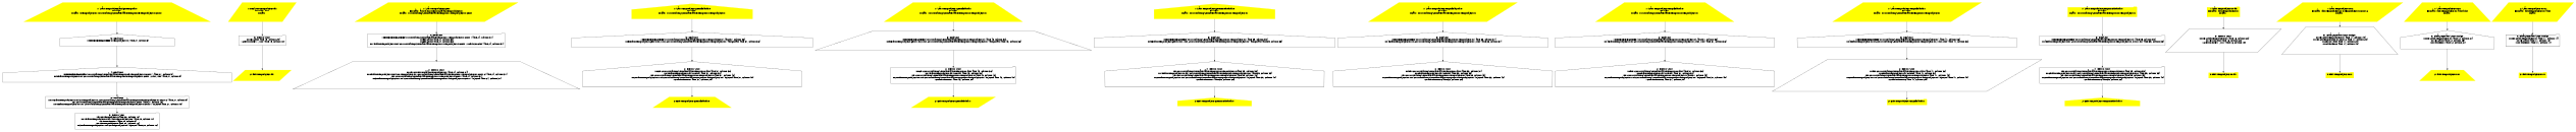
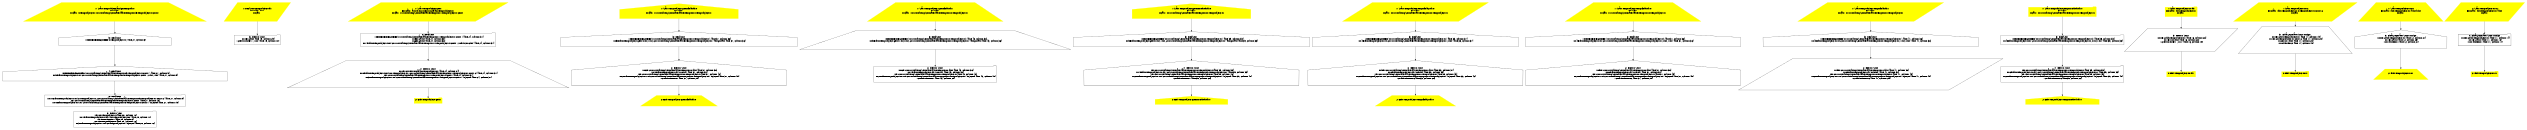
  digraph {
    node [color=yellow shape=house style=filled]
    n1 [label="1: Start temp_object::assign_temp_div0\nFormals: \nLocals:  x:temp_object::X 0$?%__sil_tmpSIL_materialize_temp__n$5:temp_object::X const  \n  " shape=trapezium]
    n2 [label="5:  DeclStmt \n   VARIABLE_DECLARED(x:temp_object::X); [line 27, column 3]\n " color="" style=""]
    n3 [label="4:  DeclStmt \n   VARIABLE_DECLARED(0$?%__sil_tmpSIL_materialize_temp__n$5:temp_object::X const ); [line 27, column 9]\n  n$9=_fun_temp_object::X::X(&0$?%__sil_tmpSIL_materialize_temp__n$5:temp_object::X const *,0:int,1:int) [line 27, column 9]\n " color="" style=""]
    n4 [label="6:  DeclStmt \n   n$10=_fun_temp_object::X::X(&x:temp_object::X*,&0$?%__sil_tmpSIL_materialize_temp__n$5:temp_object::X const &) [line 27, column 9]\n  _=*&0$?%__sil_tmpSIL_materialize_temp__n$5:temp_object::X const  [line 27, column 15]\n  n$7=_fun_temp_object::X::~X(&0$?%__sil_tmpSIL_materialize_temp__n$5:temp_object::X const *) injected [line 27, column 15]\n " shape=folder color="" style=""]
    n5 [label="3:  Return Stmt \n   _=*&x:temp_object::X [line 28, column 10]\n  n$1=_fun_temp_object::X::div(&x:temp_object::X&) [line 28, column 10]\n  *&return:int=n$1 [line 28, column 3]\n  _=*&x:temp_object::X [line 28, column 16]\n  n$3=_fun_temp_object::X::~X(&x:temp_object::X*) injected [line 28, column 16]\n " shape=folder color="" style=""]
    n6 [label="1: DeclStmt temp_object::div\nFormals:  f:int\nLocals:  \n  " shape=parallelogram]
    n7 [label="3:  Return Stmt \n   n$0=*&f:int [line 19, column 29]\n  *&return:int=(1 / n$0) [line 19, column 18]\n " shape=folder color="" style=""]
-   n8 [label="2: Exit temp_object::div \n  " shape=parallelogram]
    n9 [label="1: Start temp_object::getX\nFormals:  a:int b:int __return_param:temp_object::X*\nLocals:  0$?%__sil_tmpSIL_materialize_temp__n$1:temp_object::X const  \n  " shape=parallelogram]
    n10 [label="3:  DeclStmt \n   VARIABLE_DECLARED(0$?%__sil_tmpSIL_materialize_temp__n$1:temp_object::X const ); [line 24, column 31]\n  n$5=*&a:int [line 24, column 33]\n  n$6=*&b:int [line 24, column 36]\n  n$7=_fun_temp_object::X::X(&0$?%__sil_tmpSIL_materialize_temp__n$1:temp_object::X const *,n$5:int,n$6:int) [line 24, column 31]\n " shape=folder color="" style=""]
    n11 [label="4:  Return Stmt \n   n$0=*&__return_param:temp_object::X* [line 24, column 24]\n  n$8=_fun_temp_object::X::X(n$0:temp_object::X*,&0$?%__sil_tmpSIL_materialize_temp__n$1:temp_object::X const &) [line 24, column 31]\n  _=*&0$?%__sil_tmpSIL_materialize_temp__n$1:temp_object::X const  [line 24, column 37]\n  n$3=_fun_temp_object::X::~X(&0$?%__sil_tmpSIL_materialize_temp__n$1:temp_object::X const *) injected [line 24, column 37]\n " shape=trapezium color="" style=""]
+   n12 [label="2: Exit temp_object::getX \n  " shape=folder]
    n13 [label="1: Start temp_object::getX_field_div0\nFormals: \nLocals:  0$?%__sil_tmpSIL_materialize_temp__n$0:temp_object::X \n  "]
    n14 [label="3:  DeclStmt \n   VARIABLE_DECLARED(0$?%__sil_tmpSIL_materialize_temp__n$0:temp_object::X); [line 37, column 36]\n  n$5=_fun_temp_object::getX(0:int,1:int,&0$?%__sil_tmpSIL_materialize_temp__n$0:temp_object::X*) assign_last [line 37, column 36]\n " color="" style=""]
    n15 [label="4:  Return Stmt \n   n$6=*&0$?%__sil_tmpSIL_materialize_temp__n$0.f:int [line 37, column 36]\n  n$7=_fun_temp_object::div(n$6:int) [line 37, column 32]\n  _=*&0$?%__sil_tmpSIL_materialize_temp__n$0:temp_object::X [line 37, column 48]\n  n$2=_fun_temp_object::X::~X(&0$?%__sil_tmpSIL_materialize_temp__n$0:temp_object::X*) injected [line 37, column 48]\n  *&return:int=n$7 [line 37, column 25]\n " color="" style=""]
    n16 [label="2: Exit temp_object::getX_field_div0 \n  " shape=trapezium]
    n17 [label="1: Start temp_object::getX_field_div1\nFormals: \nLocals:  0$?%__sil_tmpSIL_materialize_temp__n$0:temp_object::X \n  " shape=trapezium]
    n18 [label="3:  DeclStmt \n   VARIABLE_DECLARED(0$?%__sil_tmpSIL_materialize_temp__n$0:temp_object::X); [line 43, column 36]\n  n$5=_fun_temp_object::getX(1:int,0:int,&0$?%__sil_tmpSIL_materialize_temp__n$0:temp_object::X*) assign_last [line 43, column 36]\n " shape=trapezium color="" style=""]
    n19 [label="4:  Return Stmt \n   n$6=*&0$?%__sil_tmpSIL_materialize_temp__n$0.f:int [line 43, column 36]\n  n$7=_fun_temp_object::div(n$6:int) [line 43, column 32]\n  _=*&0$?%__sil_tmpSIL_materialize_temp__n$0:temp_object::X [line 43, column 48]\n  n$2=_fun_temp_object::X::~X(&0$?%__sil_tmpSIL_materialize_temp__n$0:temp_object::X*) injected [line 43, column 48]\n  *&return:int=n$7 [line 43, column 25]\n " shape=folder color="" style=""]
-   n20 [label="2: Exit temp_object::getX_field_div1 \n  " shape=parallelogram]
    n21 [label="1: Start temp_object::getX_method_div0\nFormals: \nLocals:  0$?%__sil_tmpSIL_materialize_temp__n$0:temp_object::X \n  "]
    n22 [label="3:  DeclStmt \n   VARIABLE_DECLARED(0$?%__sil_tmpSIL_materialize_temp__n$0:temp_object::X); [line 39, column 33]\n  n$5=_fun_temp_object::getX(0:int,1:int,&0$?%__sil_tmpSIL_materialize_temp__n$0:temp_object::X*) assign_last [line 39, column 33]\n " color="" style=""]
    n23 [label="4:  Return Stmt \n   _=*&0$?%__sil_tmpSIL_materialize_temp__n$0:temp_object::X [line 39, column 33]\n  n$7=_fun_temp_object::X::div(&0$?%__sil_tmpSIL_materialize_temp__n$0:temp_object::X&) [line 39, column 33]\n  _=*&0$?%__sil_tmpSIL_materialize_temp__n$0:temp_object::X [line 39, column 48]\n  n$2=_fun_temp_object::X::~X(&0$?%__sil_tmpSIL_materialize_temp__n$0:temp_object::X*) injected [line 39, column 48]\n  *&return:int=n$7 [line 39, column 26]\n " color="" style=""]
    n24 [label="2: Exit temp_object::getX_method_div0 \n  "]
    n25 [label="1: Start temp_object::temp_field2_div0\nFormals: \nLocals:  0$?%__sil_tmpSIL_materialize_temp__n$0:temp_object::X \n  " shape=parallelogram]
    n26 [label="3:  DeclStmt \n   VARIABLE_DECLARED(0$?%__sil_tmpSIL_materialize_temp__n$0:temp_object::X); [line 33, column 37]\n  n$4=_fun_temp_object::X::X(&0$?%__sil_tmpSIL_materialize_temp__n$0:temp_object::X*,0:int) [line 33, column 37]\n " color="" style=""]
    n27 [label="4:  Return Stmt \n   n$5=*&0$?%__sil_tmpSIL_materialize_temp__n$0.f:int [line 33, column 37]\n  n$6=_fun_temp_object::div(n$5:int) [line 33, column 33]\n  _=*&0$?%__sil_tmpSIL_materialize_temp__n$0:temp_object::X [line 33, column 43]\n  n$2=_fun_temp_object::X::~X(&0$?%__sil_tmpSIL_materialize_temp__n$0:temp_object::X*) injected [line 33, column 43]\n  *&return:int=n$6 [line 33, column 26]\n " color="" style=""]
+   n28 [label="2: Exit temp_object::temp_field2_div0 \n  " shape=trapezium]
    n29 [label="1: Start temp_object::temp_field_div0\nFormals: \nLocals:  0$?%__sil_tmpSIL_materialize_temp__n$0:temp_object::X \n  " shape=trapezium]
    n30 [label="3:  DeclStmt \n   VARIABLE_DECLARED(0$?%__sil_tmpSIL_materialize_temp__n$0:temp_object::X); [line 31, column 36]\n  n$4=_fun_temp_object::X::X(&0$?%__sil_tmpSIL_materialize_temp__n$0:temp_object::X*,0:int,1:int) [line 31, column 36]\n " color="" style=""]
    n31 [label="4:  Return Stmt \n   n$5=*&0$?%__sil_tmpSIL_materialize_temp__n$0.f:int [line 31, column 36]\n  n$6=_fun_temp_object::div(n$5:int) [line 31, column 32]\n  _=*&0$?%__sil_tmpSIL_materialize_temp__n$0:temp_object::X [line 31, column 45]\n  n$2=_fun_temp_object::X::~X(&0$?%__sil_tmpSIL_materialize_temp__n$0:temp_object::X*) injected [line 31, column 45]\n  *&return:int=n$6 [line 31, column 25]\n " color="" style=""]
    n32 [label="1: Start temp_object::temp_field_div1\nFormals: \nLocals:  0$?%__sil_tmpSIL_materialize_temp__n$0:temp_object::X \n  " shape=parallelogram]
    n33 [label="3:  DeclStmt \n   VARIABLE_DECLARED(0$?%__sil_tmpSIL_materialize_temp__n$0:temp_object::X); [line 41, column 36]\n  n$4=_fun_temp_object::X::X(&0$?%__sil_tmpSIL_materialize_temp__n$0:temp_object::X*,1:int,0:int) [line 41, column 36]\n " color="" style=""]
    n34 [label="4:  Return Stmt \n   n$5=*&0$?%__sil_tmpSIL_materialize_temp__n$0.f:int [line 41, column 36]\n  n$6=_fun_temp_object::div(n$5:int) [line 41, column 32]\n  _=*&0$?%__sil_tmpSIL_materialize_temp__n$0:temp_object::X [line 41, column 45]\n  n$2=_fun_temp_object::X::~X(&0$?%__sil_tmpSIL_materialize_temp__n$0:temp_object::X*) injected [line 41, column 45]\n  *&return:int=n$6 [line 41, column 25]\n " shape=parallelogram color="" style=""]
-   n35 [label="2: Exit temp_object::temp_field_div1 \n  " shape=folder]
    n36 [label="1: Start temp_object::temp_method_div0\nFormals: \nLocals:  0$?%__sil_tmpSIL_materialize_temp__n$0:temp_object::X \n  " shape=folder]
    n37 [label="3:  DeclStmt \n   VARIABLE_DECLARED(0$?%__sil_tmpSIL_materialize_temp__n$0:temp_object::X); [line 35, column 33]\n  n$4=_fun_temp_object::X::X(&0$?%__sil_tmpSIL_materialize_temp__n$0:temp_object::X*,0:int,1:int) [line 35, column 33]\n " shape=folder color="" style=""]
    n38 [label="4:  Return Stmt \n   _=*&0$?%__sil_tmpSIL_materialize_temp__n$0:temp_object::X [line 35, column 33]\n  n$6=_fun_temp_object::X::div(&0$?%__sil_tmpSIL_materialize_temp__n$0:temp_object::X&) [line 35, column 33]\n  _=*&0$?%__sil_tmpSIL_materialize_temp__n$0:temp_object::X [line 35, column 45]\n  n$2=_fun_temp_object::X::~X(&0$?%__sil_tmpSIL_materialize_temp__n$0:temp_object::X*) injected [line 35, column 45]\n  *&return:int=n$6 [line 35, column 26]\n " shape=folder color="" style=""]
    n39 [label="2: Exit temp_object::temp_method_div0 \n  "]
    n40 [label="1: Start temp_object::X::div\nFormals:  this:temp_object::X*\nLocals:  \n  " shape=folder]
    n41 [label="3:  Return Stmt \n   n$0=*&this:temp_object::X* [line 16, column 26]\n  n$1=*n$0.f:int [line 16, column 26]\n  *&return:int=(1 / n$1) [line 16, column 15]\n " shape=parallelogram color="" style=""]
    n42 [label="2: Exit temp_object::X::div \n  " shape=folder]
    n43 [label="1: Start temp_object::X::X\nFormals:  this:temp_object::X* x:temp_object::X const &\nLocals:  \n  " shape=parallelogram]
    n44 [label="3:  BinaryOperatorStmt: Assign \n   n$0=*&this:temp_object::X* [line 14, column 19]\n  n$1=*&x:temp_object::X const & [line 14, column 23]\n  n$2=*n$1.f:int [line 14, column 23]\n  *n$0.f:int=n$2 [line 14, column 19]\n " shape=trapezium color="" style=""]
    n45 [label="2: Exit temp_object::X::X \n  " shape=folder]
    n46 [label="1: Start temp_object::X::X\nFormals:  this:temp_object::X* a:int b:int\nLocals:  \n  " shape=trapezium]
    n47 [label="3:  BinaryOperatorStmt: Assign \n   n$0=*&this:temp_object::X* [line 12, column 21]\n  n$1=*&a:int [line 12, column 25]\n  *n$0.f:int=n$1 [line 12, column 21]\n " color="" style=""]
    n48 [label="2: Exit temp_object::X::X \n  " shape=trapezium]
    n49 [label="1: Start temp_object::X::X\nFormals:  this:temp_object::X* a:int\nLocals:  \n  " shape=parallelogram]
    n50 [label="3:  BinaryOperatorStmt: Assign \n   n$0=*&this:temp_object::X* [line 11, column 14]\n  n$1=*&a:int [line 11, column 18]\n  *n$0.f:int=n$1 [line 11, column 14]\n " shape=folder color="" style=""]
    n51 [label="2: Exit temp_object::X::X \n  " shape=folder]
    n1 -> n2
    n2 -> n3
    n3 -> n4
    n4 -> n5
    n6 -> n7
-   n7 -> n8
    n9 -> n10
    n10 -> n11
+   n11 -> n12
    n13 -> n14
    n14 -> n15
    n15 -> n16
    n17 -> n18
    n18 -> n19
-   n19 -> n20
    n21 -> n22
    n22 -> n23
    n23 -> n24
    n25 -> n26
    n26 -> n27
+   n27 -> n28
    n29 -> n30
    n30 -> n31
    n32 -> n33
    n33 -> n34
-   n34 -> n35
    n36 -> n37
    n37 -> n38
    n38 -> n39
    n40 -> n41
    n41 -> n42
    n43 -> n44
    n44 -> n45
    n46 -> n47
    n47 -> n48
    n49 -> n50
    n50 -> n51
  }
